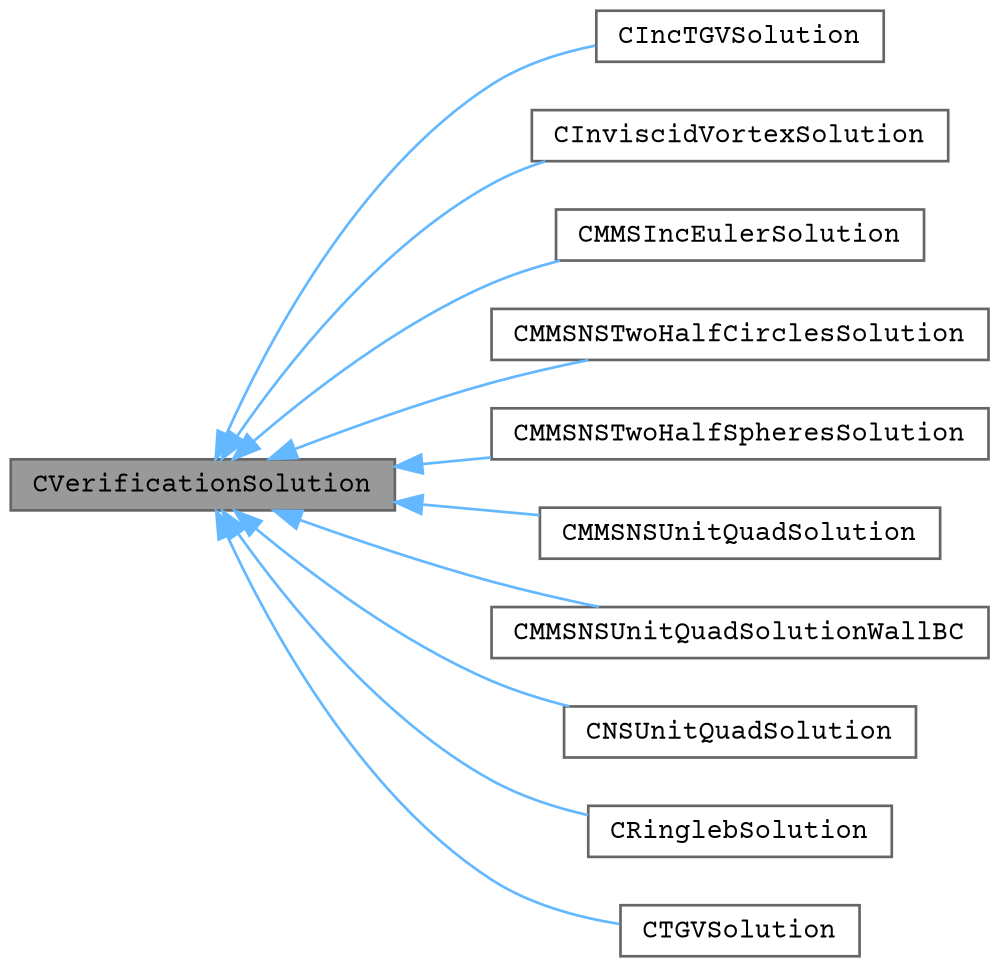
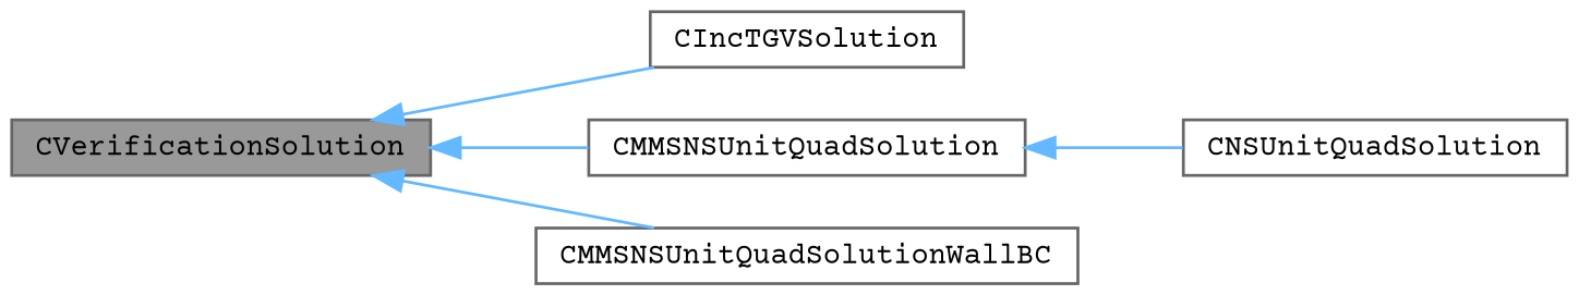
  digraph {
    fontname="Courier Prime"
    rankdir=LR
    node [color=gray40 fillcolor=white fontname="Courier Prime" fontsize=10 shape=box style=filled]
    edge [color=steelblue1 dir=back fontname="Courier Prime" fontsize=10 labelfontname=Helvetica labelfontsize=10 style=solid]
    n1 [fillcolor=grey60 fontcolor=black height=0.2 label=CVerificationSolution width=0.4]
    n2 [height=0.2 label=CIncTGVSolution width=0.4]
-   n3 [height=0.2 label=CInviscidVortexSolution width=0.4]
-   n4 [height=0.2 label=CMMSIncEulerSolution width=0.4]
-   n5 [height=0.2 label=CMMSNSTwoHalfCirclesSolution width=0.4]
-   n6 [height=0.2 label=CMMSNSTwoHalfSpheresSolution width=0.4]
    n7 [height=0.2 label=CMMSNSUnitQuadSolution width=0.4]
    n8 [height=0.2 label=CMMSNSUnitQuadSolutionWallBC width=0.4]
    n9 [height=0.2 label=CNSUnitQuadSolution width=0.4]
-   n10 [height=0.2 label=CRinglebSolution width=0.4]
-   n11 [height=0.2 label=CTGVSolution width=0.4]
    n1 -> n2
-   n1 -> n3
-   n1 -> n4
-   n1 -> n5
-   n1 -> n6
    n1 -> n7
    n1 -> n8
-   n1 -> n9
-   n1 -> n10
-   n1 -> n11
+   n7 -> n9
  }
